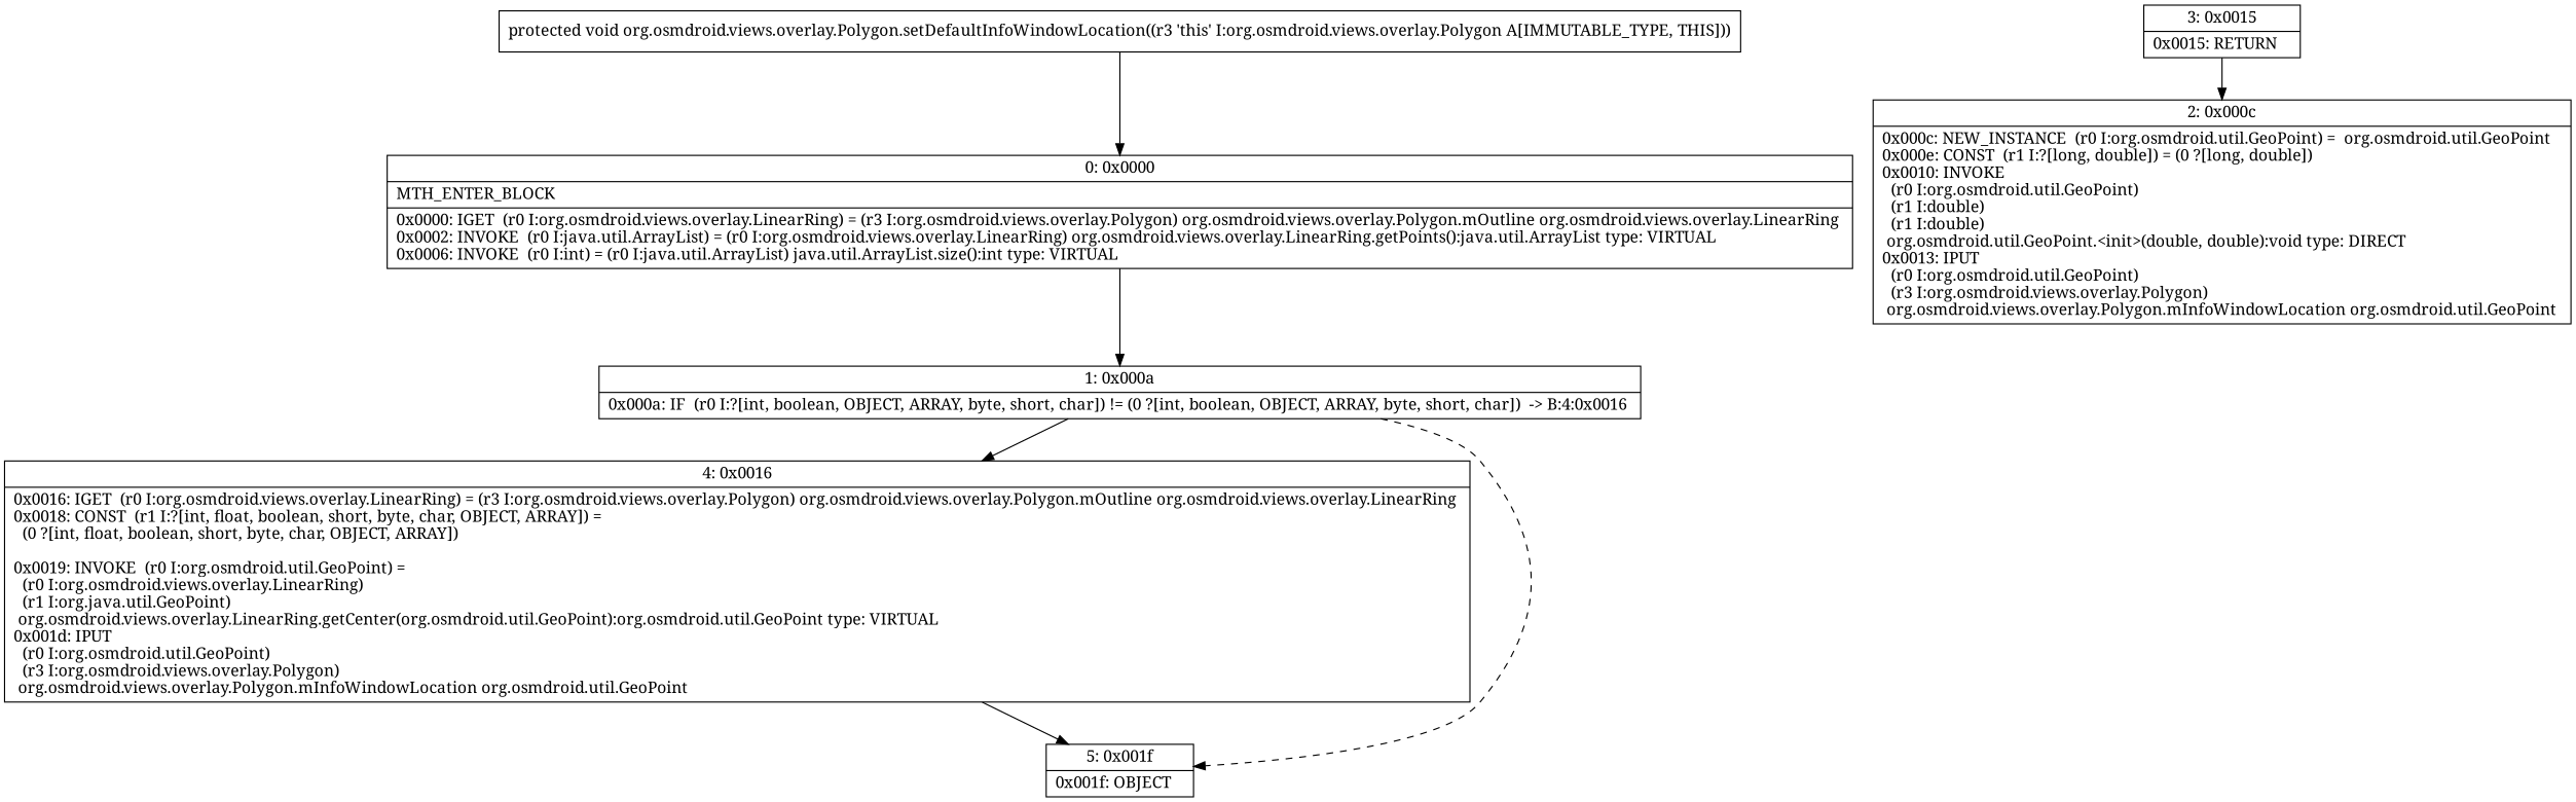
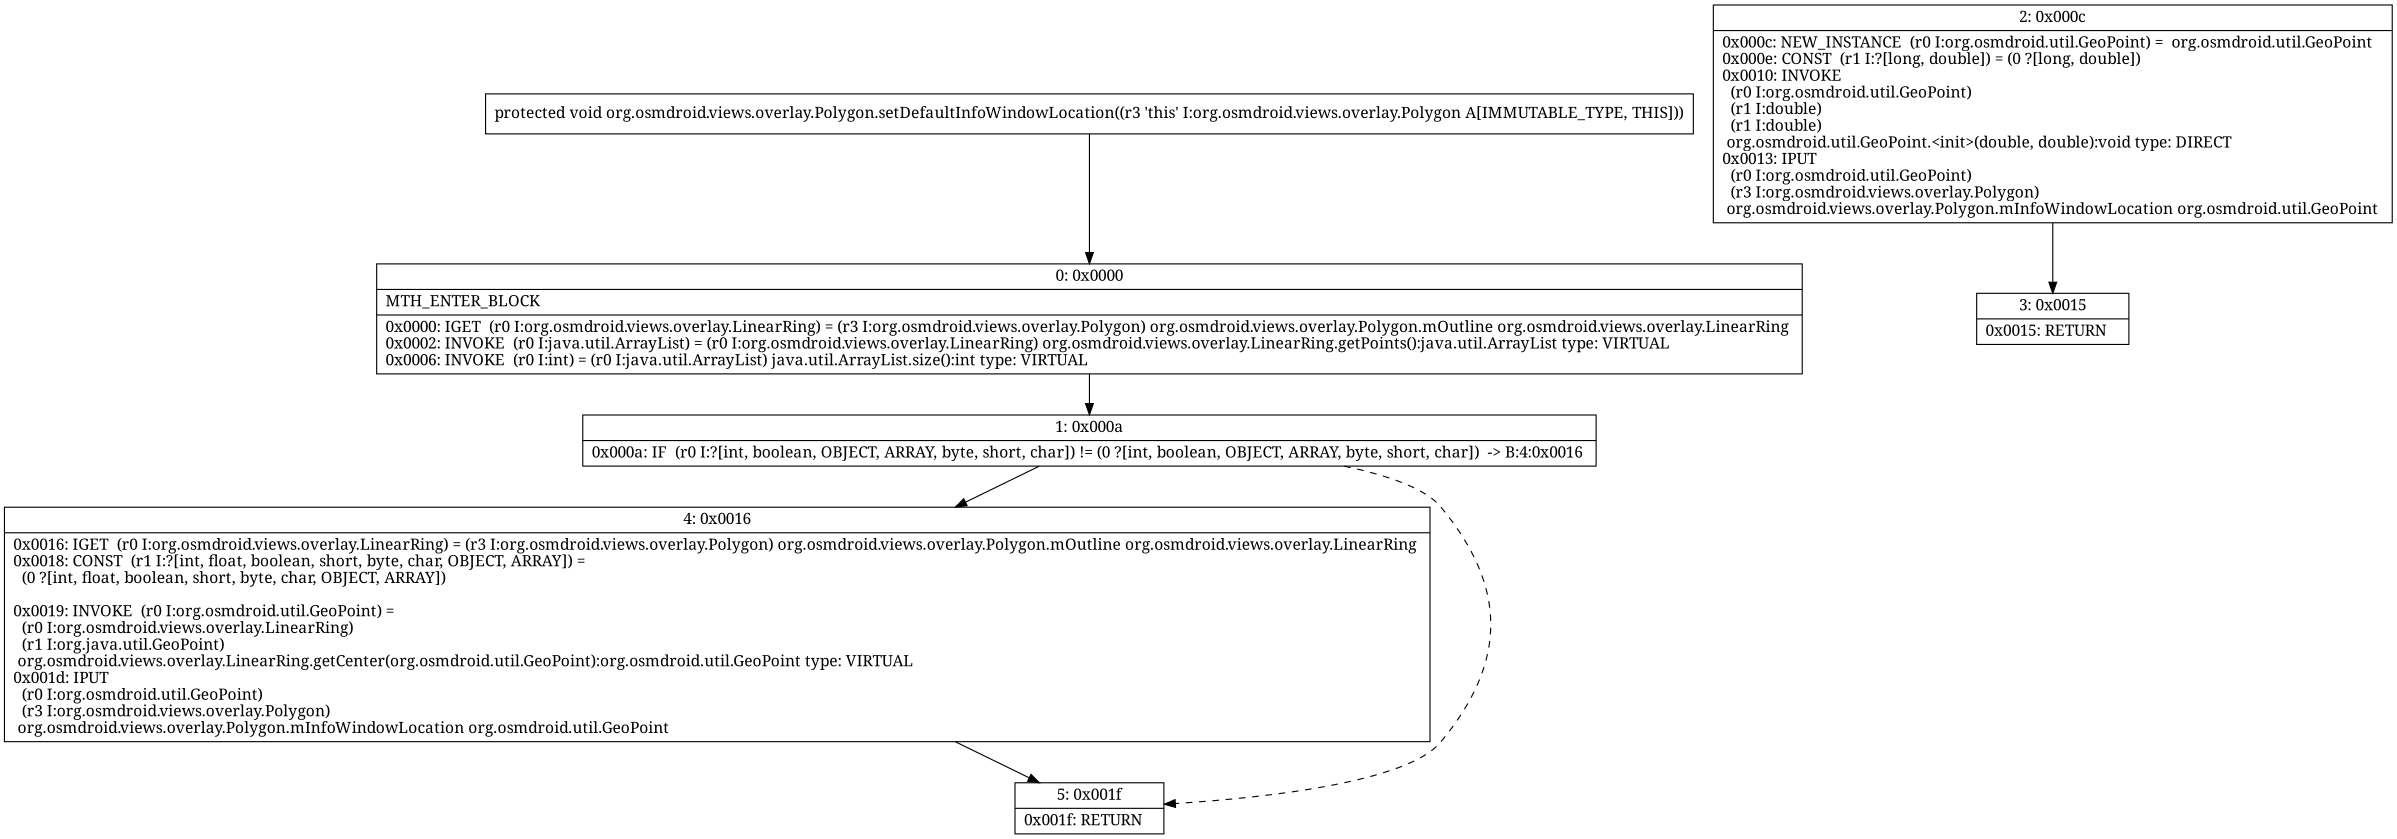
  digraph {
    fontname="Noto Serif"
    node [fontname="Noto Serif" shape=record]
    edge [fontname="Noto Serif"]
    n1 [label="{0\:\ 0x0000|MTH_ENTER_BLOCK\l|0x0000: IGET  (r0 I:org.osmdroid.views.overlay.LinearRing) = (r3 I:org.osmdroid.views.overlay.Polygon) org.osmdroid.views.overlay.Polygon.mOutline org.osmdroid.views.overlay.LinearRing \l0x0002: INVOKE  (r0 I:java.util.ArrayList) = (r0 I:org.osmdroid.views.overlay.LinearRing) org.osmdroid.views.overlay.LinearRing.getPoints():java.util.ArrayList type: VIRTUAL \l0x0006: INVOKE  (r0 I:int) = (r0 I:java.util.ArrayList) java.util.ArrayList.size():int type: VIRTUAL \l}"]
    n2 [label="{1\:\ 0x000a|0x000a: IF  (r0 I:?[int, boolean, OBJECT, ARRAY, byte, short, char]) != (0 ?[int, boolean, OBJECT, ARRAY, byte, short, char])  \-\> B:4:0x0016 \l}"]
    n3 [label="{4\:\ 0x0016|0x0016: IGET  (r0 I:org.osmdroid.views.overlay.LinearRing) = (r3 I:org.osmdroid.views.overlay.Polygon) org.osmdroid.views.overlay.Polygon.mOutline org.osmdroid.views.overlay.LinearRing \l0x0018: CONST  (r1 I:?[int, float, boolean, short, byte, char, OBJECT, ARRAY]) = \l  (0 ?[int, float, boolean, short, byte, char, OBJECT, ARRAY])\l \l0x0019: INVOKE  (r0 I:org.osmdroid.util.GeoPoint) = \l  (r0 I:org.osmdroid.views.overlay.LinearRing)\l  (r1 I:org.java.util.GeoPoint)\l org.osmdroid.views.overlay.LinearRing.getCenter(org.osmdroid.util.GeoPoint):org.osmdroid.util.GeoPoint type: VIRTUAL \l0x001d: IPUT  \l  (r0 I:org.osmdroid.util.GeoPoint)\l  (r3 I:org.osmdroid.views.overlay.Polygon)\l org.osmdroid.views.overlay.Polygon.mInfoWindowLocation org.osmdroid.util.GeoPoint \l}"]
-   n4 [label="{5\:\ 0x001f|0x001f: OBJECT   \l}"]
+   n4 [label="{5\:\ 0x001f|0x001f: RETURN   \l}"]
    n5 [label="{2\:\ 0x000c|0x000c: NEW_INSTANCE  (r0 I:org.osmdroid.util.GeoPoint) =  org.osmdroid.util.GeoPoint \l0x000e: CONST  (r1 I:?[long, double]) = (0 ?[long, double]) \l0x0010: INVOKE  \l  (r0 I:org.osmdroid.util.GeoPoint)\l  (r1 I:double)\l  (r1 I:double)\l org.osmdroid.util.GeoPoint.\<init\>(double, double):void type: DIRECT \l0x0013: IPUT  \l  (r0 I:org.osmdroid.util.GeoPoint)\l  (r3 I:org.osmdroid.views.overlay.Polygon)\l org.osmdroid.views.overlay.Polygon.mInfoWindowLocation org.osmdroid.util.GeoPoint \l}"]
    n6 [label="{3\:\ 0x0015|0x0015: RETURN   \l}"]
    n7 [label="{protected void org.osmdroid.views.overlay.Polygon.setDefaultInfoWindowLocation((r3 'this' I:org.osmdroid.views.overlay.Polygon A[IMMUTABLE_TYPE, THIS])) }"]
    n1 -> n2
    n2 -> n3
    n2 -> n4 [style=dashed]
    n3 -> n4
-   n6 -> n5
+   n5 -> n6
    n7 -> n1
  }
